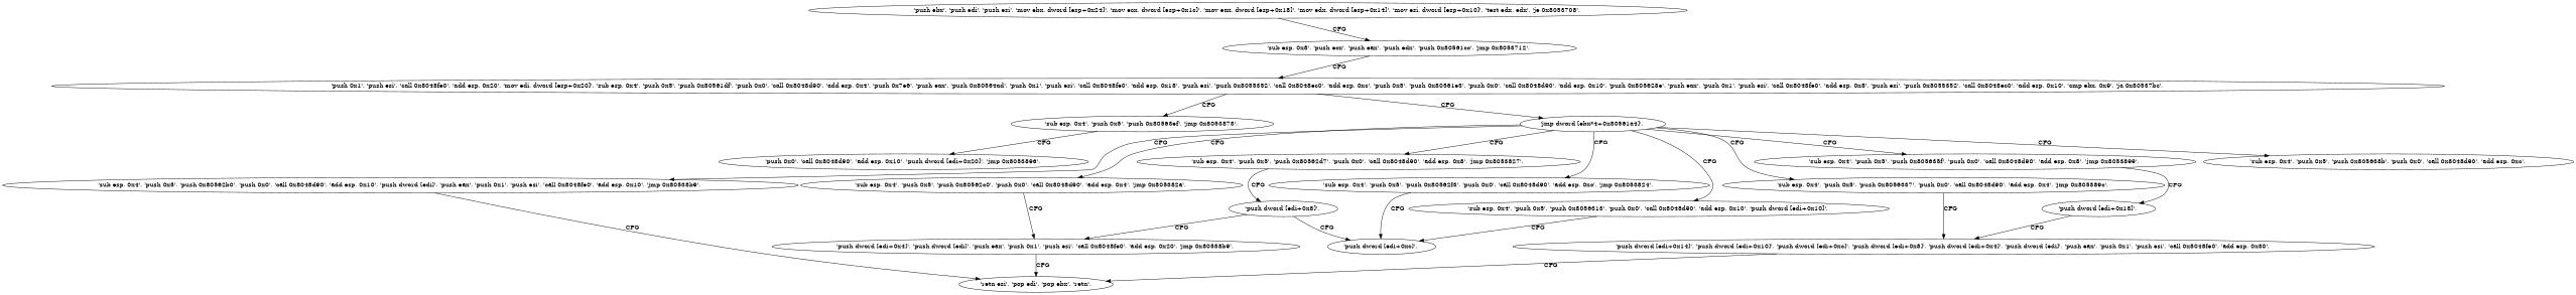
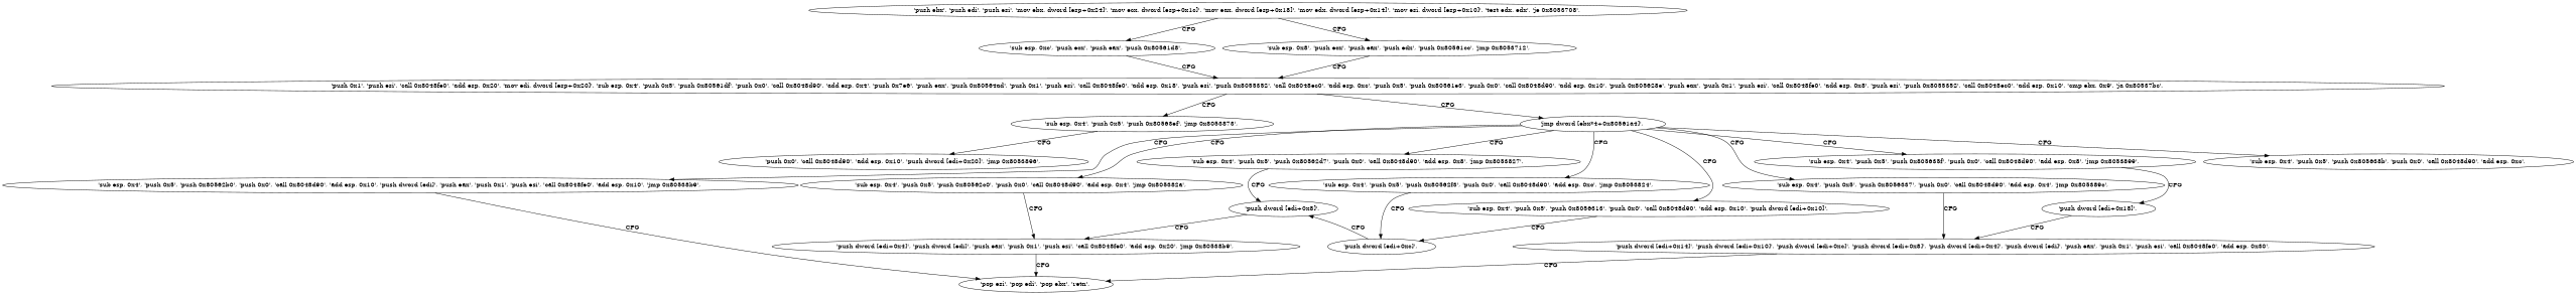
  digraph {
    n1 [label="'push ebx', 'push edi', 'push esi', 'mov ebx, dword [esp+0x24]', 'mov ecx, dword [esp+0x1c]', 'mov eax, dword [esp+0x18]', 'mov edx, dword [esp+0x14]', 'mov esi, dword [esp+0x10]', 'test edx, edx', 'je 0x8053708', "]
+   n2 [label="'sub esp, 0xc', 'push ecx', 'push eax', 'push 0x80561d8', "]
    n3 [label="'sub esp, 0x8', 'push ecx', 'push eax', 'push edx', 'push 0x80561cc', 'jmp 0x8053712', "]
    n4 [label="'push 0x1', 'push esi', 'call 0x8048fe0', 'add esp, 0x20', 'mov edi, dword [esp+0x20]', 'sub esp, 0x4', 'push 0x5', 'push 0x80561df', 'push 0x0', 'call 0x8048d90', 'add esp, 0x4', 'push 0x7e6', 'push eax', 'push 0x80564ad', 'push 0x1', 'push esi', 'call 0x8048fe0', 'add esp, 0x18', 'push esi', 'push 0x8055352', 'call 0x8048ec0', 'add esp, 0xc', 'push 0x5', 'push 0x80561e3', 'push 0x0', 'call 0x8048d90', 'add esp, 0x10', 'push 0x805628e', 'push eax', 'push 0x1', 'push esi', 'call 0x8048fe0', 'add esp, 0x8', 'push esi', 'push 0x8055352', 'call 0x8048ec0', 'add esp, 0x10', 'cmp ebx, 0x9', 'ja 0x80537bc', "]
    n5 [label="'sub esp, 0x4', 'push 0x5', 'push 0x80563ef', 'jmp 0x8053873', "]
    n6 [label="'jmp dword [ebx*4+0x80561a4]', "]
    n7 [label="'push 0x0', 'call 0x8048d90', 'add esp, 0x10', 'push dword [edi+0x20]', 'jmp 0x8053896', "]
    n8 [label="'sub esp, 0x4', 'push 0x5', 'push 0x80562b0', 'push 0x0', 'call 0x8048d90', 'add esp, 0x10', 'push dword [edi]', 'push eax', 'push 0x1', 'push esi', 'call 0x8048fe0', 'add esp, 0x10', 'jmp 0x80538b9', "]
    n9 [label="'sub esp, 0x4', 'push 0x5', 'push 0x80562c0', 'push 0x0', 'call 0x8048d90', 'add esp, 0x4', 'jmp 0x805382a', "]
    n10 [label="'sub esp, 0x4', 'push 0x5', 'push 0x80562d7', 'push 0x0', 'call 0x8048d90', 'add esp, 0x8', 'jmp 0x8053827', "]
    n11 [label="'sub esp, 0x4', 'push 0x5', 'push 0x80562f3', 'push 0x0', 'call 0x8048d90', 'add esp, 0xc', 'jmp 0x8053824', "]
    n12 [label="'sub esp, 0x4', 'push 0x5', 'push 0x8056313', 'push 0x0', 'call 0x8048d90', 'add esp, 0x10', 'push dword [edi+0x10]', "]
    n13 [label="'sub esp, 0x4', 'push 0x5', 'push 0x8056337', 'push 0x0', 'call 0x8048d90', 'add esp, 0x4', 'jmp 0x805389c', "]
    n14 [label="'sub esp, 0x4', 'push 0x5', 'push 0x805635f', 'push 0x0', 'call 0x8048d90', 'add esp, 0x8', 'jmp 0x8053899', "]
    n15 [label="'sub esp, 0x4', 'push 0x5', 'push 0x805638b', 'push 0x0', 'call 0x8048d90', 'add esp, 0xc', "]
-   n16 [label="'retn esi', 'pop edi', 'pop ebx', 'retn',"]
+   n16 [label="'pop esi', 'pop edi', 'pop ebx', 'retn', "]
    n17 [label="'push dword [edi+0x4]', 'push dword [edi]', 'push eax', 'push 0x1', 'push esi', 'call 0x8048fe0', 'add esp, 0x20', 'jmp 0x80538b9', "]
    n18 [label="'push dword [edi+0x8]', "]
    n19 [label="'push dword [edi+0xc]', "]
    n20 [label="'push dword [edi+0x14]', 'push dword [edi+0x10]', 'push dword [edi+0xc]', 'push dword [edi+0x8]', 'push dword [edi+0x4]', 'push dword [edi]', 'push eax', 'push 0x1', 'push esi', 'call 0x8048fe0', 'add esp, 0x30', "]
    n21 [label="'push dword [edi+0x18]', "]
+   n1 -> n2 [label=CFG]
    n1 -> n3 [label=CFG]
+   n2 -> n4 [label=CFG]
    n3 -> n4 [label=CFG]
    n4 -> n5 [label=CFG]
    n4 -> n6 [label=CFG]
    n5 -> n7 [label=CFG]
    n6 -> n8 [label=CFG]
    n6 -> n9 [label=CFG]
    n6 -> n10 [label=CFG]
    n6 -> n11 [label=CFG]
    n6 -> n12 [label=CFG]
    n6 -> n13 [label=CFG]
    n6 -> n14 [label=CFG]
    n6 -> n15 [label=CFG]
    n8 -> n16 [label=CFG]
    n9 -> n17 [label=CFG]
    n10 -> n18 [label=CFG]
    n11 -> n19 [label=CFG]
    n12 -> n19 [label=CFG]
    n13 -> n20 [label=CFG]
    n14 -> n21 [label=CFG]
    n17 -> n16 [label=CFG]
    n18 -> n17 [label=CFG]
-   n18 -> n19 [label=CFG]
+   n19 -> n18 [label=CFG]
    n20 -> n16 [label=CFG]
    n21 -> n20 [label=CFG]
  }
